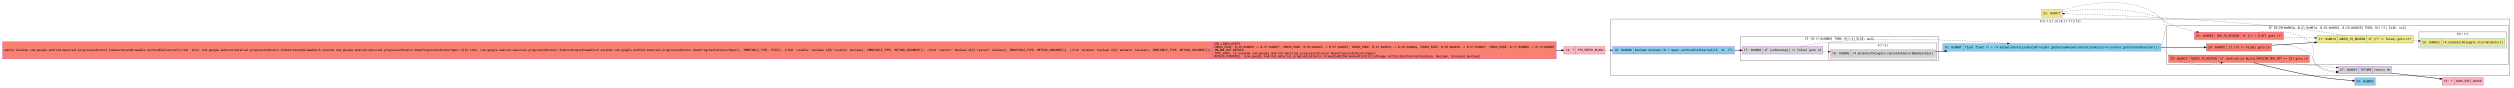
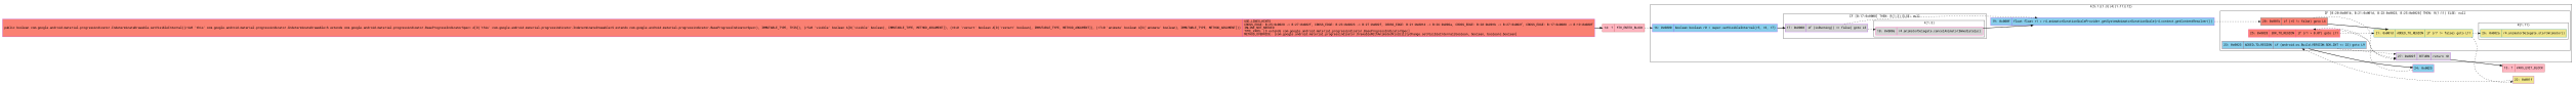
  digraph {
    fontname="Roboto Mono"
    rankdir=LR
    node [color=purple fillcolor=salmon fontname="Roboto Mono" shape=record style=filled]
    edge [fontname="Roboto Mono" style=dashed]
    n1 [color=deeppink fillcolor=lightgrey label="{18\:\ 0x000a|r4.animatorDelegate.cancelAnimatorImmediately()\l}"]
    n2 [fillcolor=lightgrey label="{17\:\ 0x0008|if (isRunning() == false) goto L3\l}"]
    n3 [color=teal fillcolor=khaki label="{26\:\ 0x002a|r4.animatorDelegate.startAnimator()\l}"]
    n4 [color=teal label="{20\:\ 0x001b|if (r5 != false) goto L6\l}"]
    n5 [color=teal fillcolor=khaki label="{21\:\ 0x001d|ADDED_TO_REGION\l|if (r7 != false) goto L11\l}"]
-   n6 [color=brown label="{23\:\ 0x0023|ADDED_TO_REGION\l|if (android.os.Build.VERSION.SDK_INT \<= 22) goto L9\l}"]
+   n6 [color=brown fillcolor=skyblue label="{23\:\ 0x0023|ADDED_TO_REGION\l|if (android.os.Build.VERSION.SDK_INT \<= 22) goto L9\l}"]
    n7 [color=deeppink label="{25\:\ 0x0028|SDK_TO_REGION\l|if (r1 \> 0.0f) goto L11\l}"]
    n8 [fillcolor=skyblue label="{16\:\ 0x0000|boolean boolean r0 = super.setVisibleInternal(r5, r6, r7)\l}"]
    n9 [fillcolor=skyblue label="{19\:\ 0x000f|float float r1 = r4.animatorDurationScaleProvider.getSystemAnimatorDurationScale(r4.context.getContentResolver())\l}"]
    n10 [fillcolor=lightgrey label="{27\:\ 0x002f|RETURN\l|return r0\l}"]
    n11 [fillcolor=khaki label="{22\:\ 0x001f}"]
    n12 [color=deeppink fillcolor=skyblue label="{24\:\ 0x0025}"]
    n13 [color=brown fillcolor=lightpink label="{15\:\ ?|VARS_EXIT_BLOCK\l}"]
    n14 [color=brown fillcolor=lightpink label="{14\:\ ?|MTH_ENTER_BLOCK\l}"]
    n15 [label="{public boolean com.google.android.material.progressindicator.IndeterminateDrawable.setVisibleInternal((r4v0 'this' com.google.android.material.progressindicator.IndeterminateDrawable\<S extends com.google.android.material.progressindicator.BaseProgressIndicatorSpec\> A[D('this' com.google.android.material.progressindicator.IndeterminateDrawable\<S extends com.google.android.material.progressindicator.BaseProgressIndicatorSpec\>), IMMUTABLE_TYPE, THIS]), (r5v0 'visible' boolean A[D('visible' boolean), IMMUTABLE_TYPE, METHOD_ARGUMENT]), (r6v0 'restart' boolean A[D('restart' boolean), IMMUTABLE_TYPE, METHOD_ARGUMENT]), (r7v0 'animate' boolean A[D('animate' boolean), IMMUTABLE_TYPE, METHOD_ARGUMENT]))  | USE_LINES_HINTS\lCROSS_EDGE: B:25:0x0028 \-\> B:27:0x002f, CROSS_EDGE: B:23:0x0023 \-\> B:27:0x002f, CROSS_EDGE: B:21:0x001d \-\> B:26:0x002a, CROSS_EDGE: B:20:0x001b \-\> B:27:0x002f, CROSS_EDGE: B:17:0x0008 \-\> B:19:0x000f\lINLINE_NOT_NEEDED\lTYPE_VARS: [S extends com.google.android.material.progressindicator.BaseProgressIndicatorSpec]\lMETHOD_OVERRIDE: [com.google.android.material.progressindicator.DrawableWithAnimatedVisibilityChange.setVisibleInternal(boolean, boolean, boolean):boolean]\l}"]
    subgraph cluster_1 {
      label="R(5:1|(1:3)|4|(1:11)|12)"
      n8
      n9
      n10
      subgraph cluster_2 {
        label="IF [B:17:0x0008] THEN: R(1:3) ELSE: null"
        n2
        subgraph cluster_3 {
          label="R(1:3)"
          n1
        }
      }
      subgraph cluster_4 {
        label="IF [B:20:0x001b, B:21:0x001d, B:23:0x0023, B:25:0x0028] THEN: R(1:11) ELSE: null"
        n4
        n5
        n6
        n7
        subgraph cluster_5 {
          label="R(1:11)"
          n3
        }
      }
    }
    n1 -> n9 [style=bold]
    n2 -> n1
    n2 -> n9
    n4 -> n5 [style=bold]
    n4 -> n10
    n5 -> n3
    n5 -> n11
    n6 -> n10
    n6 -> n12 [style=bold]
    n7 -> n5
    n7 -> n10
    n8 -> n2 [style=bold]
-   n9 -> n4 [style=bold]
+   n9 -> n4
    n10 -> n13 [style=bold]
    n11 -> n6
-   n11 -> n7
+   n12 -> n7
    n14 -> n8
    n15 -> n14 [style=bold]
  }
